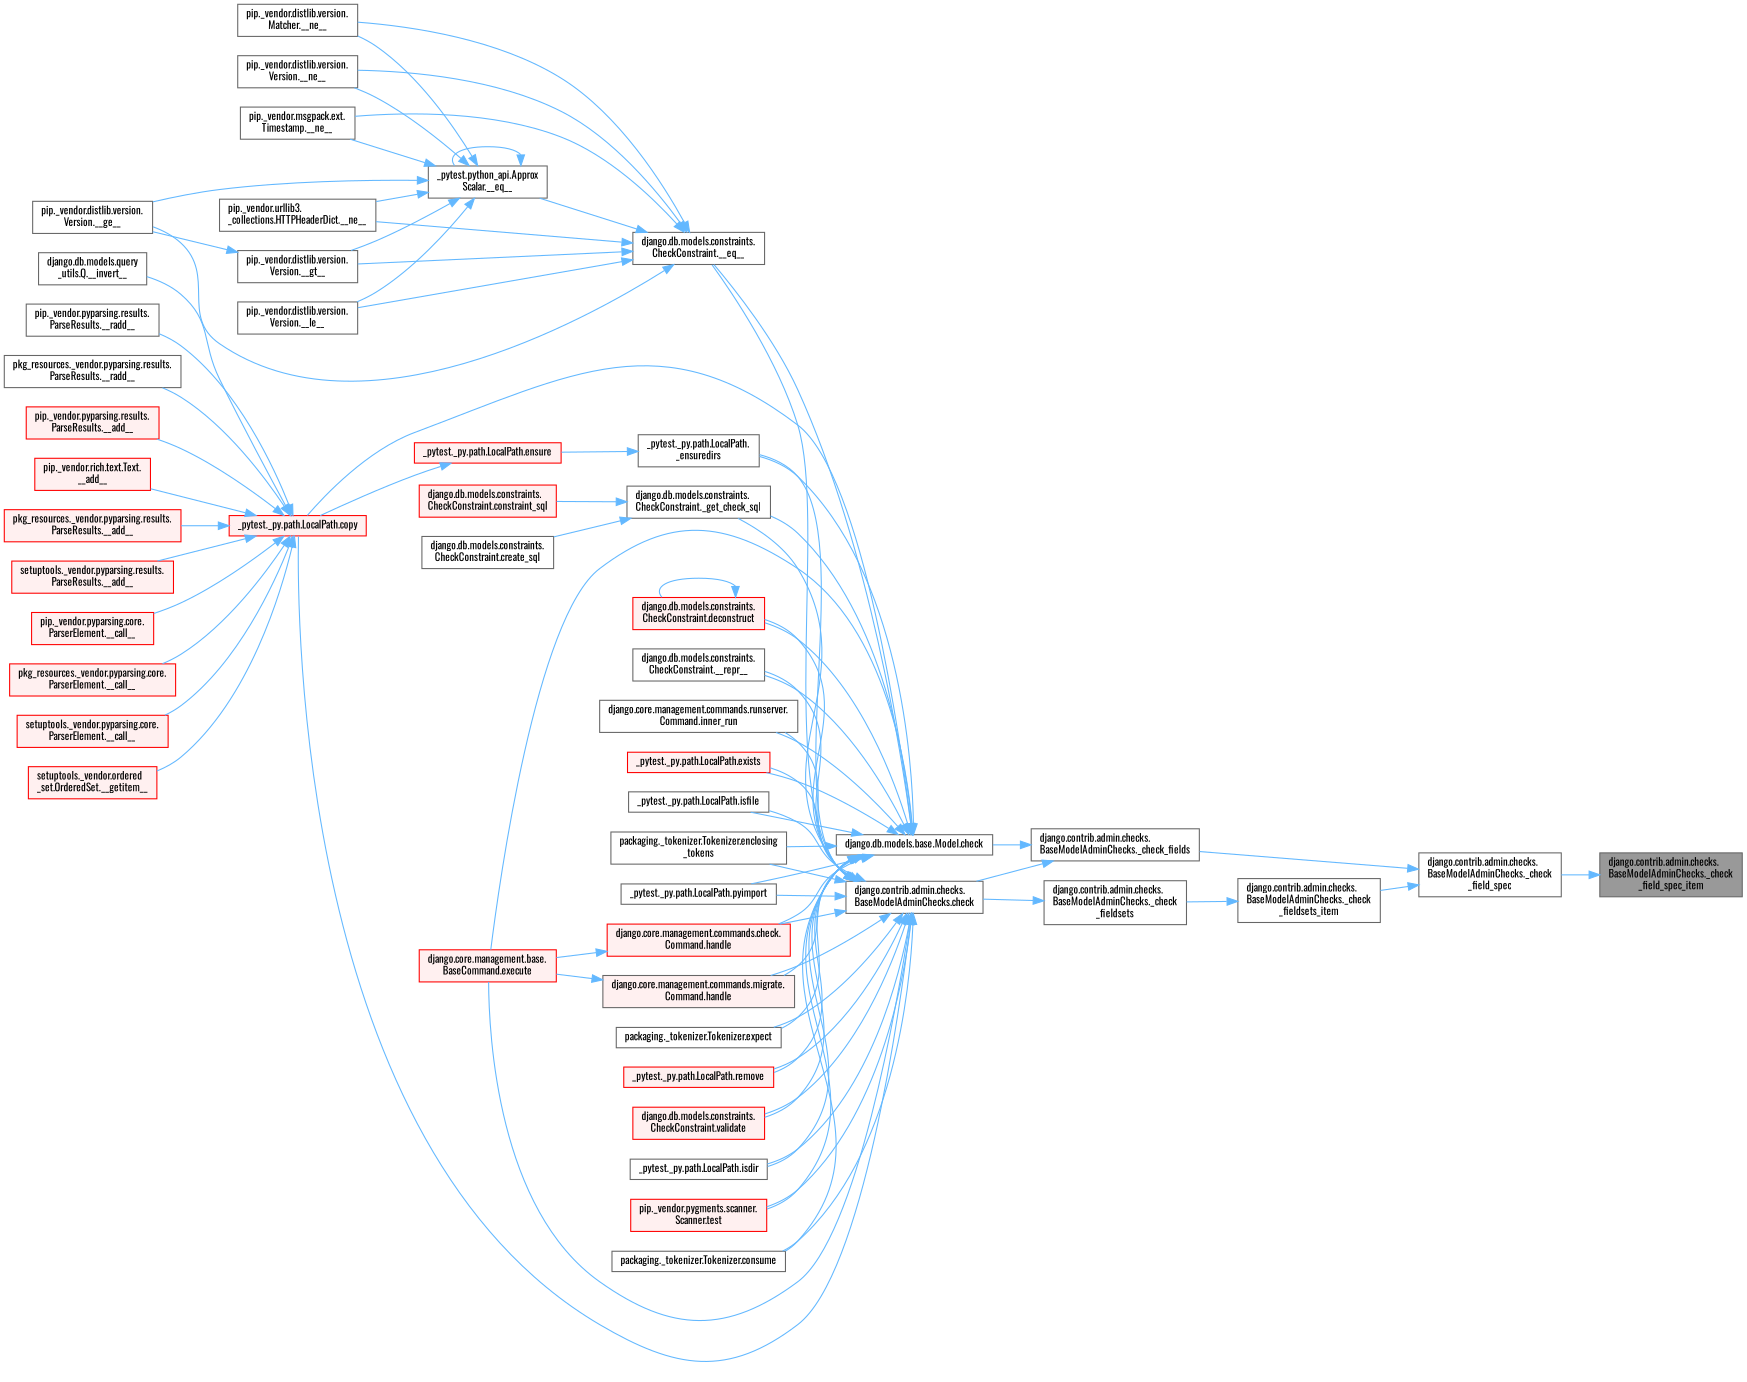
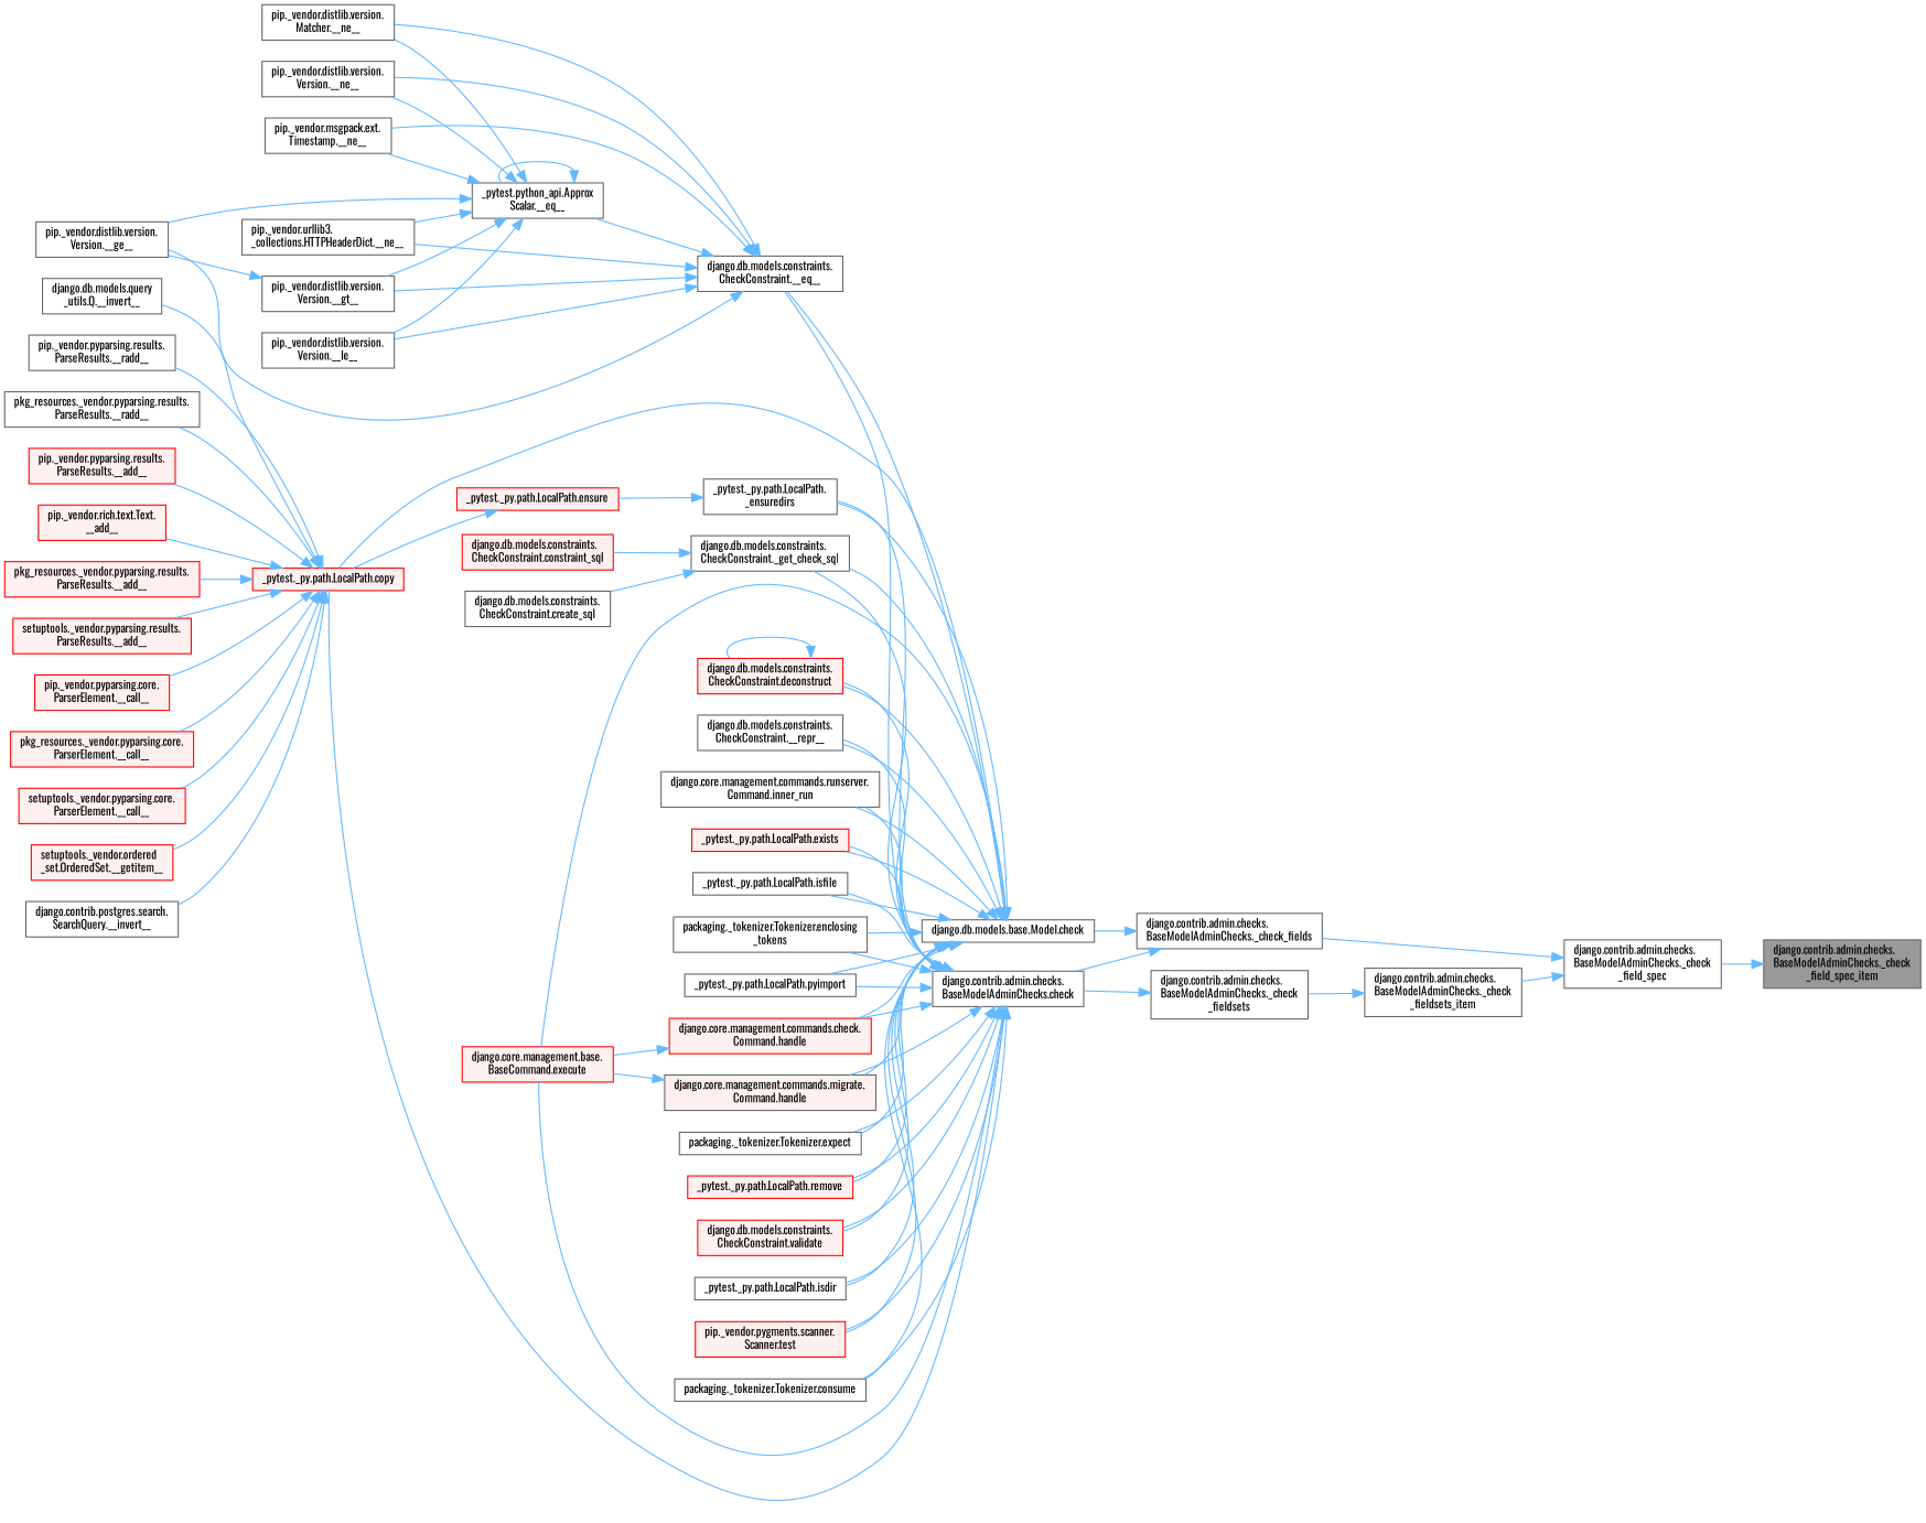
  digraph {
    fontname=Oswald
    rankdir=RL
    node [color=grey40 fillcolor=white fontname=Oswald fontsize=10 shape=box style=filled]
    edge [color=steelblue1 dir=back fontname=Oswald fontsize=10 labelfontname=Helvetica labelfontsize=10 style=solid]
    n1 [color=gray40 fillcolor=grey60 fontcolor=black height=0.2 label="django.contrib.admin.checks.\lBaseModelAdminChecks._check\l_field_spec_item" width=0.4]
    n2 [height=0.2 label="django.contrib.admin.checks.\lBaseModelAdminChecks._check\l_field_spec" width=0.4]
    n3 [height=0.2 label="django.contrib.admin.checks.\lBaseModelAdminChecks._check_fields" width=0.4]
    n4 [height=0.2 label="django.contrib.admin.checks.\lBaseModelAdminChecks._check\l_fieldsets_item" width=0.4]
    n5 [height=0.2 label="django.contrib.admin.checks.\lBaseModelAdminChecks.check" width=0.4]
    n6 [height=0.2 label="django.db.models.base.Model.check" width=0.4]
    n7 [height=0.2 label="django.contrib.admin.checks.\lBaseModelAdminChecks._check\l_fieldsets" width=0.4]
    n8 [height=0.2 label="django.db.models.constraints.\lCheckConstraint.__eq__" width=0.4]
    n9 [height=0.2 label="django.db.models.constraints.\lCheckConstraint.__repr__" width=0.4]
    n10 [height=0.2 label="_pytest._py.path.LocalPath.\l_ensuredirs" width=0.4]
    n11 [color=red fillcolor="#FFF0F0" height=0.2 label="_pytest._py.path.LocalPath.copy" width=0.4]
    n12 [height=0.2 label="django.db.models.constraints.\lCheckConstraint._get_check_sql" width=0.4]
    n13 [height=0.2 label="packaging._tokenizer.Tokenizer.consume" width=0.4]
    n14 [color=red fillcolor="#FFF0F0" height=0.2 label="django.db.models.constraints.\lCheckConstraint.deconstruct" width=0.4]
    n15 [height=0.2 label="packaging._tokenizer.Tokenizer.enclosing\l_tokens" width=0.4]
    n16 [color=red fillcolor="#FFF0F0" height=0.2 label="django.core.management.base.\lBaseCommand.execute" width=0.4]
    n17 [color=red fillcolor="#FFF0F0" height=0.2 label="_pytest._py.path.LocalPath.exists" width=0.4]
    n18 [height=0.2 label="packaging._tokenizer.Tokenizer.expect" width=0.4]
    n19 [color=red fillcolor="#FFF0F0" height=0.2 label="django.core.management.commands.check.\lCommand.handle" width=0.4]
    n20 [fillcolor="#FFF0F0" height=0.2 label="django.core.management.commands.migrate.\lCommand.handle" width=0.4]
    n21 [height=0.2 label="django.core.management.commands.runserver.\lCommand.inner_run" width=0.4]
    n22 [height=0.2 label="_pytest._py.path.LocalPath.isdir" width=0.4]
    n23 [height=0.2 label="_pytest._py.path.LocalPath.isfile" width=0.4]
    n24 [height=0.2 label="_pytest._py.path.LocalPath.pyimport" width=0.4]
    n25 [color=red fillcolor="#FFF0F0" height=0.2 label="_pytest._py.path.LocalPath.remove" width=0.4]
    n26 [color=red fillcolor="#FFF0F0" height=0.2 label="pip._vendor.pygments.scanner.\lScanner.test" width=0.4]
    n27 [color=red fillcolor="#FFF0F0" height=0.2 label="django.db.models.constraints.\lCheckConstraint.validate" width=0.4]
    n28 [height=0.2 label="_pytest.python_api.Approx\lScalar.__eq__" width=0.4]
    n29 [height=0.2 label="pip._vendor.distlib.version.\lVersion.__ge__" width=0.4]
    n30 [height=0.2 label="pip._vendor.distlib.version.\lVersion.__gt__" width=0.4]
    n31 [height=0.2 label="pip._vendor.distlib.version.\lVersion.__le__" width=0.4]
    n32 [height=0.2 label="pip._vendor.distlib.version.\lMatcher.__ne__" width=0.4]
    n33 [height=0.2 label="pip._vendor.distlib.version.\lVersion.__ne__" width=0.4]
    n34 [height=0.2 label="pip._vendor.msgpack.ext.\lTimestamp.__ne__" width=0.4]
    n35 [height=0.2 label="pip._vendor.urllib3.\l_collections.HTTPHeaderDict.__ne__" width=0.4]
    n36 [color=red fillcolor="#FFF0F0" height=0.2 label="_pytest._py.path.LocalPath.ensure" width=0.4]
    n37 [color=red fillcolor="#FFF0F0" height=0.2 label="pip._vendor.pyparsing.results.\lParseResults.__add__" width=0.4]
    n38 [color=red fillcolor="#FFF0F0" height=0.2 label="pip._vendor.rich.text.Text.\l__add__" width=0.4]
    n39 [color=red fillcolor="#FFF0F0" height=0.2 label="pkg_resources._vendor.pyparsing.results.\lParseResults.__add__" width=0.4]
    n40 [color=red fillcolor="#FFF0F0" height=0.2 label="setuptools._vendor.pyparsing.results.\lParseResults.__add__" width=0.4]
    n41 [color=red fillcolor="#FFF0F0" height=0.2 label="pip._vendor.pyparsing.core.\lParserElement.__call__" width=0.4]
    n42 [color=red fillcolor="#FFF0F0" height=0.2 label="pkg_resources._vendor.pyparsing.core.\lParserElement.__call__" width=0.4]
    n43 [color=red fillcolor="#FFF0F0" height=0.2 label="setuptools._vendor.pyparsing.core.\lParserElement.__call__" width=0.4]
    n44 [color=red fillcolor="#FFF0F0" height=0.2 label="setuptools._vendor.ordered\l_set.OrderedSet.__getitem__" width=0.4]
+   n45 [height=0.2 label="django.contrib.postgres.search.\lSearchQuery.__invert__" width=0.4]
    n46 [height=0.2 label="django.db.models.query\l_utils.Q.__invert__" width=0.4]
    n47 [height=0.2 label="pip._vendor.pyparsing.results.\lParseResults.__radd__" width=0.4]
    n48 [height=0.2 label="pkg_resources._vendor.pyparsing.results.\lParseResults.__radd__" width=0.4]
    n49 [color=red fillcolor="#FFF0F0" height=0.2 label="django.db.models.constraints.\lCheckConstraint.constraint_sql" width=0.4]
    n50 [height=0.2 label="django.db.models.constraints.\lCheckConstraint.create_sql" width=0.4]
    n1 -> n2
    n2 -> n3
    n2 -> n4
    n3 -> n5
    n3 -> n6
    n4 -> n7
    n5 -> n8
    n5 -> n9
    n5 -> n10
    n5 -> n11
    n5 -> n12
    n5 -> n13
    n5 -> n14
    n5 -> n15
    n5 -> n16
    n5 -> n17
    n5 -> n18
    n5 -> n19
    n5 -> n20
    n5 -> n21
    n5 -> n22
    n5 -> n23
    n5 -> n24
    n5 -> n25
    n5 -> n26
    n5 -> n27
    n6 -> n8
    n6 -> n9
    n6 -> n10
    n6 -> n11
    n6 -> n12
    n6 -> n13
    n6 -> n14
    n6 -> n15
    n6 -> n16
    n6 -> n17
    n6 -> n18
    n6 -> n19
    n6 -> n20
    n6 -> n21
    n6 -> n22
    n6 -> n23
    n6 -> n24
    n6 -> n25
    n6 -> n26
    n6 -> n27
    n7 -> n5
    n8 -> n28
    n8 -> n29
    n8 -> n30
    n8 -> n31
    n8 -> n32
    n8 -> n33
    n8 -> n34
    n8 -> n35
    n10 -> n36
    n11 -> n37
    n11 -> n38
    n11 -> n39
    n11 -> n40
    n11 -> n41
    n11 -> n42
    n11 -> n43
    n11 -> n44
+   n11 -> n45
    n11 -> n46
    n11 -> n47
    n11 -> n48
    n12 -> n49
    n12 -> n50
    n14 -> n14
    n19 -> n16
    n20 -> n16
    n28 -> n28
    n28 -> n29
    n28 -> n30
    n28 -> n31
    n28 -> n32
    n28 -> n33
    n28 -> n34
    n28 -> n35
    n30 -> n29
    n36 -> n11
  }
